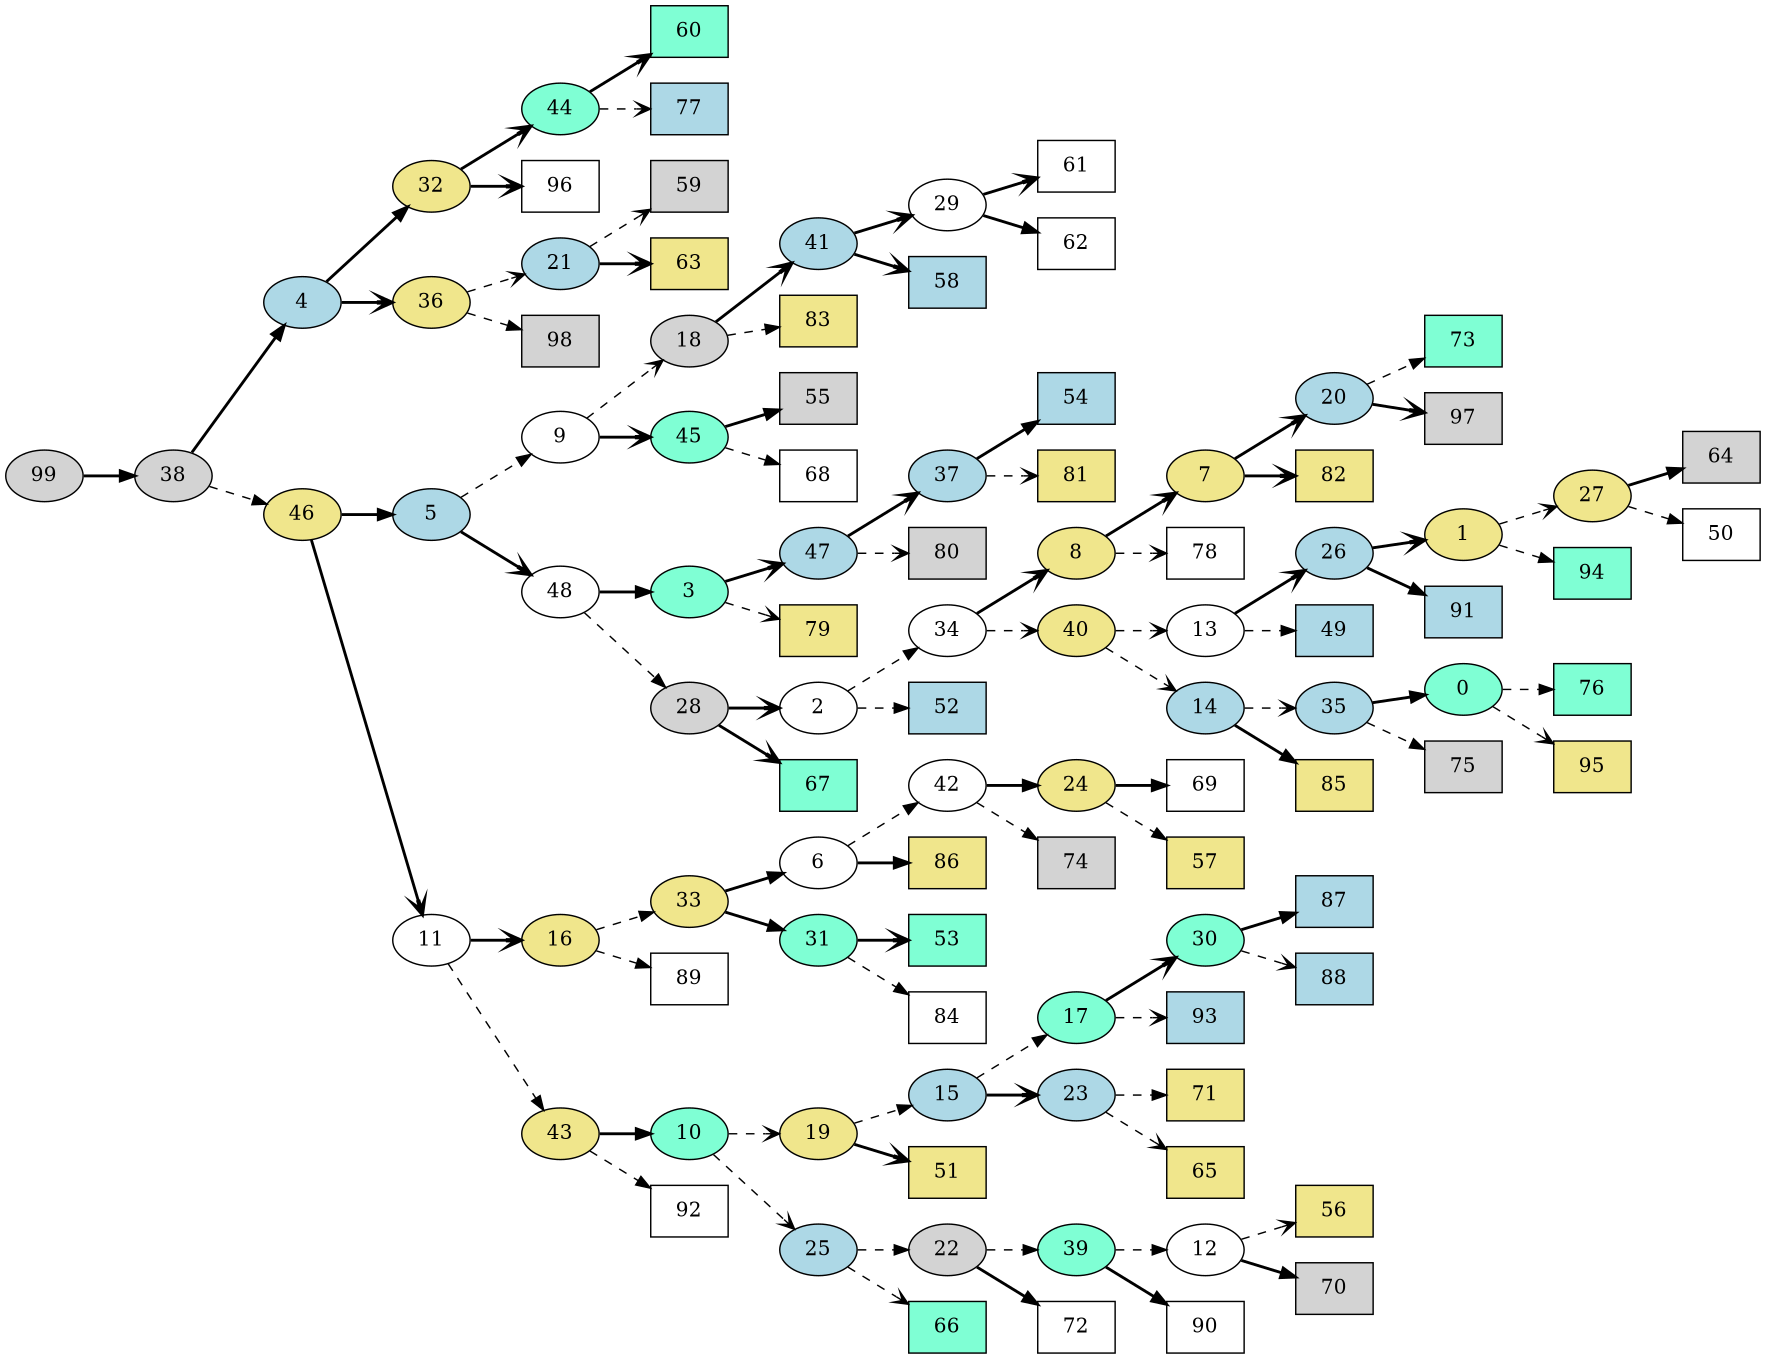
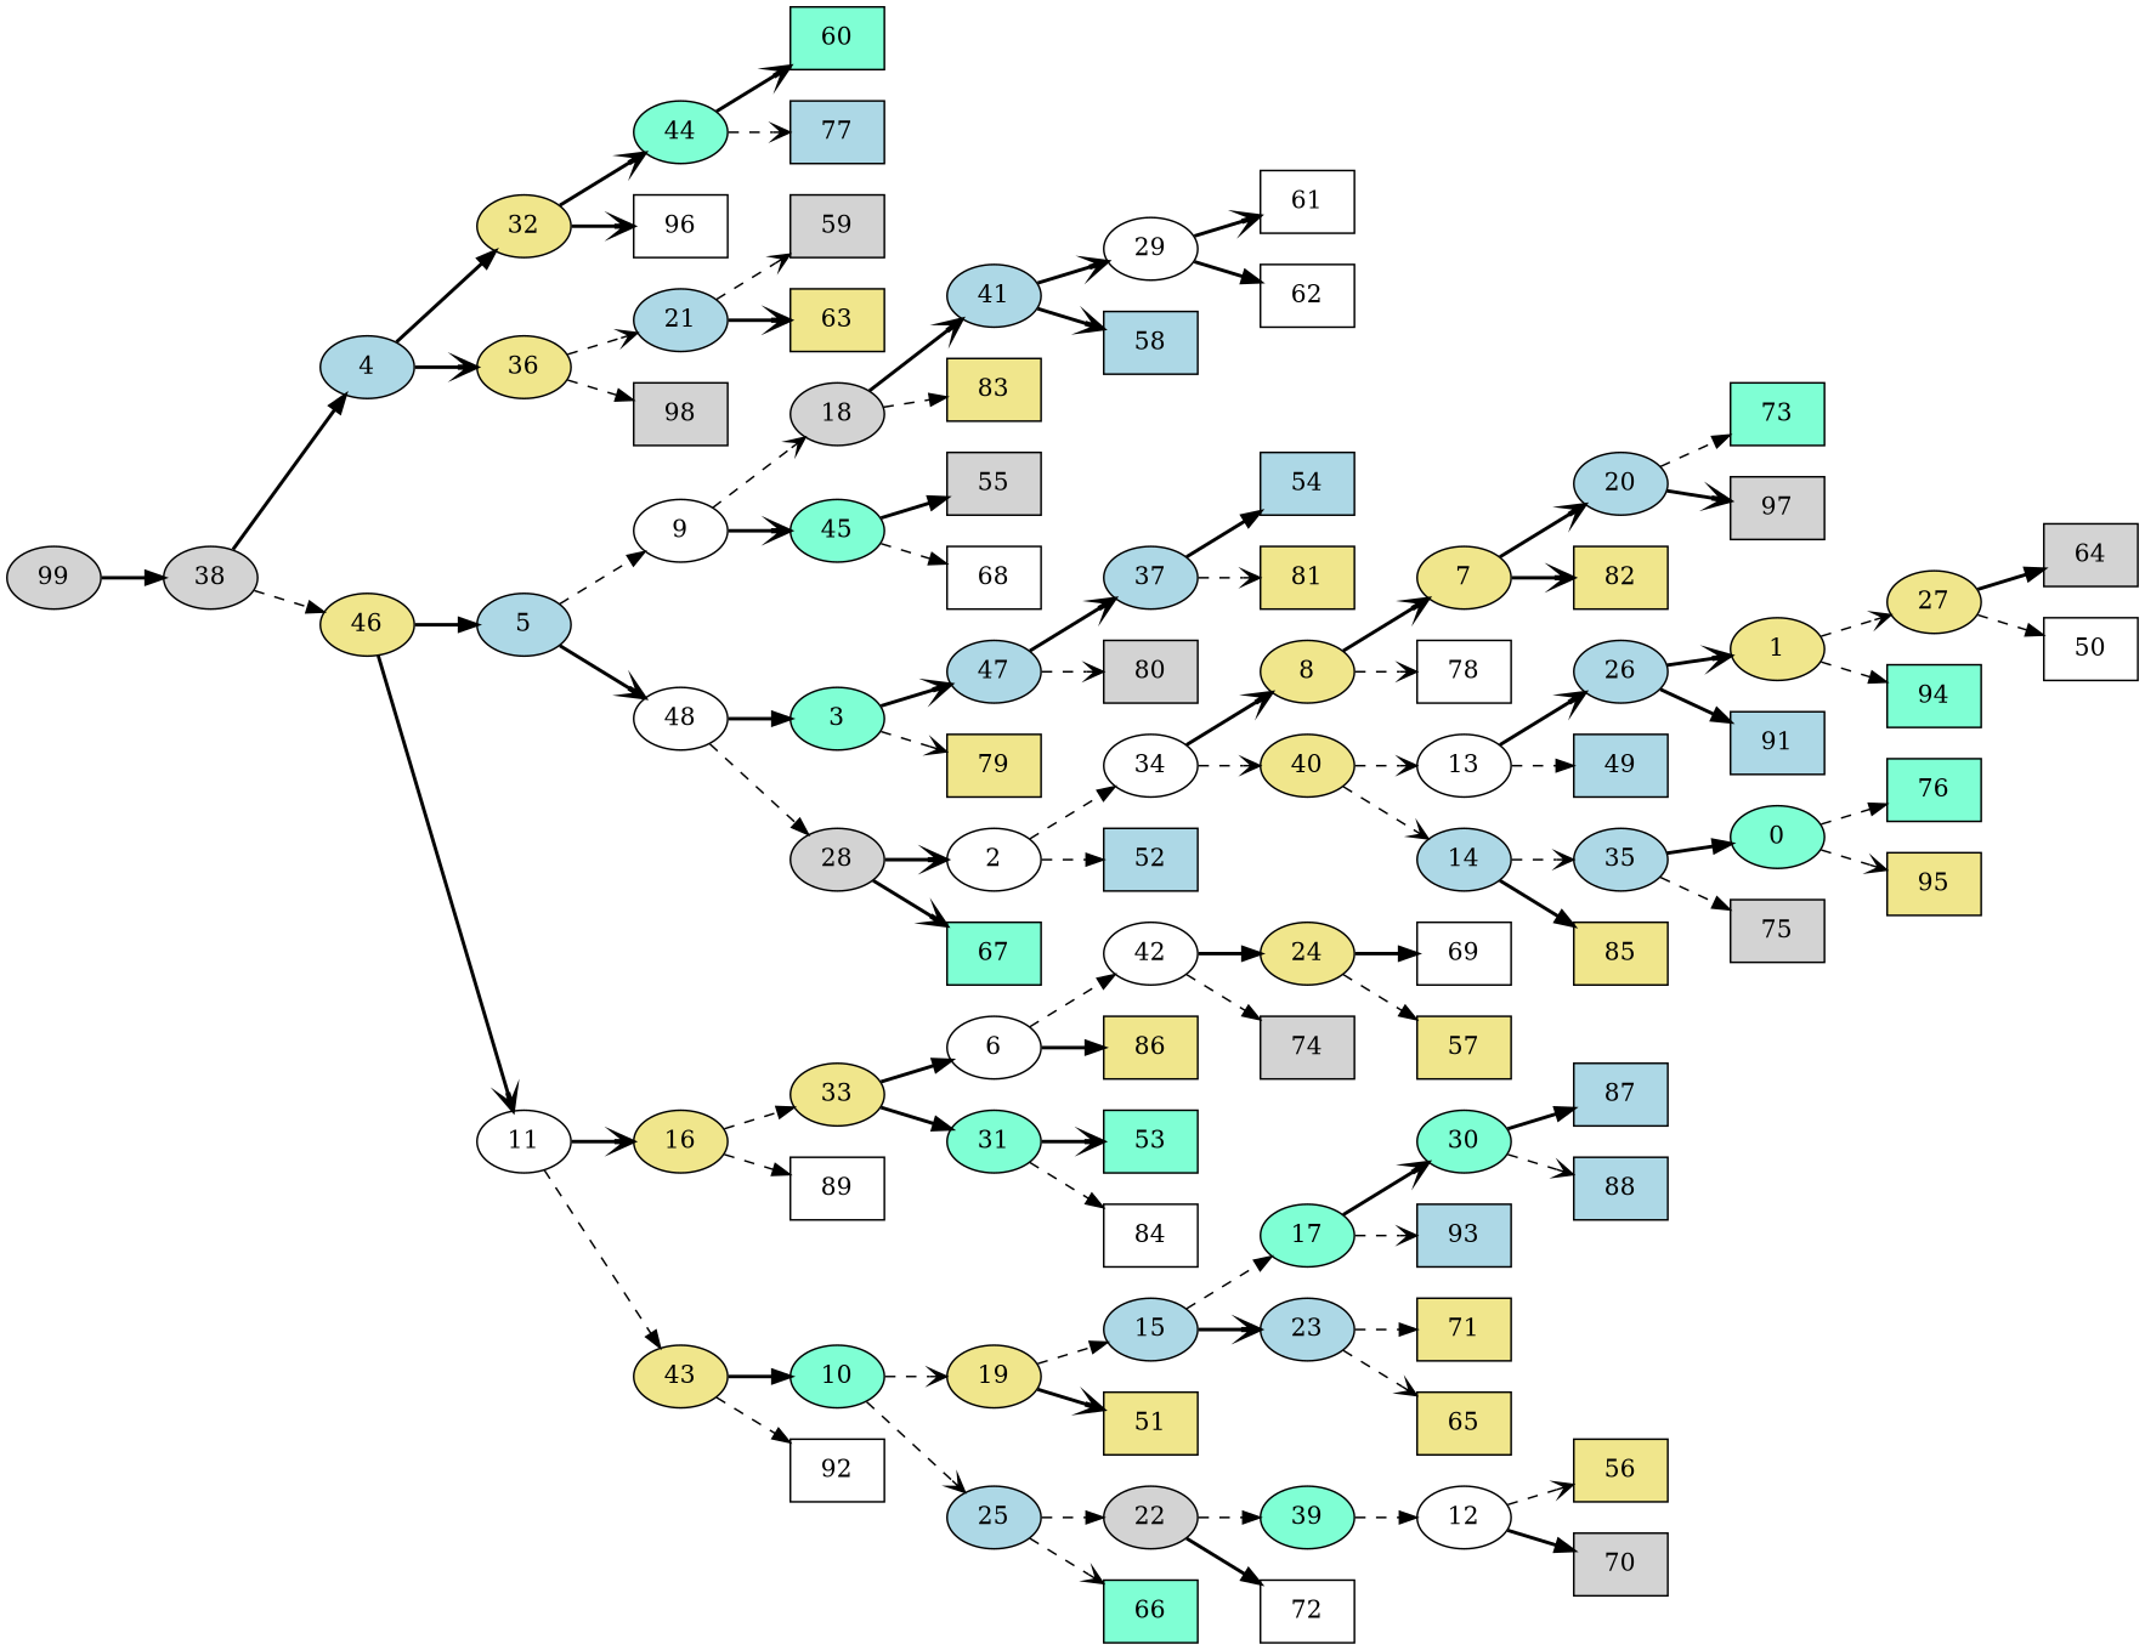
  digraph {
    rankdir=LR
    node [fillcolor=khaki style=filled]
    edge [arrowhead=normal style=bold]
    n1 [fillcolor=aquamarine label=0]
    n2 [fillcolor=aquamarine label=76 shape=box]
    n3 [label=95 shape=box]
    n4 [label=1]
    n5 [label=27]
    n6 [fillcolor=aquamarine label=94 shape=box]
    n7 [fillcolor=lightgrey label=64 shape=box]
    n8 [fillcolor=white label=50 shape=box]
    n9 [fillcolor=white label=2]
    n10 [fillcolor=white label=34]
    n11 [fillcolor=lightblue label=52 shape=box]
    n12 [label=8]
    n13 [label=40]
    n14 [fillcolor=aquamarine label=3]
    n15 [fillcolor=lightblue label=47]
    n16 [label=79 shape=box]
    n17 [fillcolor=lightblue label=37]
    n18 [fillcolor=lightgrey label=80 shape=box]
    n19 [fillcolor=lightblue label=4]
    n20 [label=32]
    n21 [label=36]
    n22 [fillcolor=aquamarine label=44]
    n23 [fillcolor=white label=96 shape=box]
    n24 [fillcolor=lightblue label=21]
    n25 [fillcolor=lightgrey label=98 shape=box]
    n26 [fillcolor=lightblue label=5]
    n27 [fillcolor=white label=9]
    n28 [fillcolor=white label=48]
    n29 [fillcolor=lightgrey label=18]
    n30 [fillcolor=aquamarine label=45]
    n31 [fillcolor=lightgrey label=28]
    n32 [fillcolor=white label=6]
    n33 [fillcolor=white label=42]
    n34 [label=86 shape=box]
    n35 [label=24]
    n36 [fillcolor=lightgrey label=74 shape=box]
    n37 [label=7]
    n38 [fillcolor=lightblue label=20]
    n39 [label=82 shape=box]
    n40 [fillcolor=aquamarine label=73 shape=box]
    n41 [fillcolor=lightgrey label=97 shape=box]
    n42 [fillcolor=white label=78 shape=box]
    n43 [fillcolor=lightblue label=41]
    n44 [label=83 shape=box]
    n45 [fillcolor=lightgrey label=55 shape=box]
    n46 [fillcolor=white label=68 shape=box]
    n47 [fillcolor=aquamarine label=10]
    n48 [label=19]
    n49 [fillcolor=lightblue label=25]
    n50 [fillcolor=lightblue label=15]
    n51 [label=51 shape=box]
    n52 [fillcolor=lightgrey label=22]
    n53 [fillcolor=aquamarine label=66 shape=box]
    n54 [fillcolor=white label=11]
    n55 [label=16]
    n56 [label=43]
    n57 [label=33]
    n58 [fillcolor=white label=89 shape=box]
    n59 [fillcolor=white label=92 shape=box]
    n60 [fillcolor=white label=12]
    n61 [label=56 shape=box]
    n62 [fillcolor=lightgrey label=70 shape=box]
    n63 [fillcolor=white label=13]
    n64 [fillcolor=lightblue label=26]
    n65 [fillcolor=lightblue label=49 shape=box]
    n66 [fillcolor=lightblue label=91 shape=box]
    n67 [fillcolor=lightblue label=14]
    n68 [fillcolor=lightblue label=35]
    n69 [label=85 shape=box]
    n70 [fillcolor=lightgrey label=75 shape=box]
    n71 [fillcolor=aquamarine label=17]
    n72 [fillcolor=lightblue label=23]
    n73 [fillcolor=aquamarine label=30]
    n74 [fillcolor=lightblue label=93 shape=box]
    n75 [label=71 shape=box]
    n76 [label=65 shape=box]
    n77 [fillcolor=aquamarine label=31]
    n78 [fillcolor=lightblue label=87 shape=box]
    n79 [fillcolor=lightblue label=88 shape=box]
    n80 [fillcolor=white label=29]
    n81 [fillcolor=lightblue label=58 shape=box]
    n82 [fillcolor=lightgrey label=59 shape=box]
    n83 [label=63 shape=box]
    n84 [fillcolor=aquamarine label=39]
    n85 [fillcolor=white label=72 shape=box]
-   n86 [fillcolor=white label=90 shape=box]
    n87 [fillcolor=white label=69 shape=box]
    n88 [label=57 shape=box]
    n89 [fillcolor=aquamarine label=67 shape=box]
    n90 [fillcolor=white label=61 shape=box]
    n91 [fillcolor=white label=62 shape=box]
    n92 [fillcolor=aquamarine label=53 shape=box]
    n93 [fillcolor=white label=84 shape=box]
    n94 [fillcolor=aquamarine label=60 shape=box]
    n95 [fillcolor=lightblue label=77 shape=box]
    n96 [fillcolor=lightblue label=54 shape=box]
    n97 [label=81 shape=box]
    n98 [fillcolor=lightgrey label=38]
    n99 [label=46]
    n100 [fillcolor=lightgrey label=99]
    n1 -> n2 [style=dashed]
    n1 -> n3 [arrowhead=vee style=dashed]
    n4 -> n5 [arrowhead=vee style=dashed]
    n4 -> n6 [style=dashed]
    n5 -> n7
    n5 -> n8 [style=dashed]
    n9 -> n10 [style=dashed]
    n9 -> n11 [style=dashed]
    n10 -> n12 [arrowhead=vee]
    n10 -> n13 [arrowhead=vee style=dashed]
    n12 -> n37 [arrowhead=vee]
    n12 -> n42 [arrowhead=vee style=dashed]
    n13 -> n63 [arrowhead=vee style=dashed]
    n13 -> n67 [arrowhead=vee style=dashed]
    n14 -> n15 [arrowhead=vee]
    n14 -> n16 [arrowhead=vee style=dashed]
    n15 -> n17 [arrowhead=vee]
    n15 -> n18 [arrowhead=vee style=dashed]
    n17 -> n96
    n17 -> n97 [arrowhead=vee style=dashed]
    n19 -> n20
    n19 -> n21 [arrowhead=vee]
    n20 -> n22 [arrowhead=vee]
    n20 -> n23 [arrowhead=vee]
    n21 -> n24 [arrowhead=vee style=dashed]
    n21 -> n25 [style=dashed]
    n22 -> n94 [arrowhead=vee]
    n22 -> n95 [arrowhead=vee style=dashed]
    n24 -> n82 [arrowhead=vee style=dashed]
    n24 -> n83 [arrowhead=vee]
    n26 -> n27 [style=dashed]
    n26 -> n28 [arrowhead=vee]
    n27 -> n29 [arrowhead=vee style=dashed]
    n27 -> n30 [arrowhead=vee]
    n28 -> n14
    n28 -> n31 [style=dashed]
    n29 -> n43 [arrowhead=vee]
    n29 -> n44 [style=dashed]
    n30 -> n45
    n30 -> n46 [style=dashed]
    n31 -> n9 [arrowhead=vee]
    n31 -> n89 [arrowhead=vee]
    n32 -> n33 [style=dashed]
    n32 -> n34
    n33 -> n35
    n33 -> n36 [style=dashed]
    n35 -> n87
    n35 -> n88 [style=dashed]
    n37 -> n38 [arrowhead=vee]
    n37 -> n39 [arrowhead=vee]
    n38 -> n40 [style=dashed]
    n38 -> n41 [arrowhead=vee]
    n43 -> n80 [arrowhead=vee]
    n43 -> n81 [arrowhead=vee]
    n47 -> n48 [arrowhead=vee style=dashed]
    n47 -> n49 [arrowhead=vee style=dashed]
    n48 -> n50 [style=dashed]
    n48 -> n51 [arrowhead=vee]
    n49 -> n52 [style=dashed]
    n49 -> n53 [arrowhead=vee style=dashed]
    n50 -> n71 [style=dashed]
    n50 -> n72 [arrowhead=vee]
    n52 -> n84 [style=dashed]
    n52 -> n85
    n54 -> n55 [arrowhead=vee]
    n54 -> n56 [style=dashed]
    n55 -> n57 [style=dashed]
    n55 -> n58 [style=dashed]
    n56 -> n47
    n56 -> n59 [style=dashed]
    n57 -> n32
    n57 -> n77
    n60 -> n61 [arrowhead=vee style=dashed]
    n60 -> n62
    n63 -> n64 [arrowhead=vee]
    n63 -> n65 [style=dashed]
    n64 -> n4 [arrowhead=vee]
    n64 -> n66
    n67 -> n68 [arrowhead=vee style=dashed]
    n67 -> n69
    n68 -> n1
    n68 -> n70 [style=dashed]
    n71 -> n73 [arrowhead=vee]
    n71 -> n74 [arrowhead=vee style=dashed]
    n72 -> n75 [style=dashed]
    n72 -> n76 [arrowhead=vee style=dashed]
    n73 -> n78
    n73 -> n79 [arrowhead=vee style=dashed]
    n77 -> n92 [arrowhead=vee]
    n77 -> n93 [style=dashed]
    n80 -> n90 [arrowhead=vee]
    n80 -> n91
    n84 -> n60 [style=dashed]
-   n84 -> n86
    n98 -> n19
    n98 -> n99 [style=dashed]
    n99 -> n26
    n99 -> n54 [arrowhead=vee]
    n100 -> n98
  }
